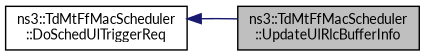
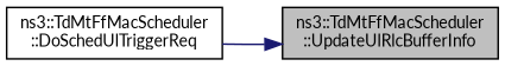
  digraph {
    rankdir=RL
    fontname=Lato
    node [color=black fontname=Lato fontsize=10 shape=record style=filled]
    n1 [fillcolor=grey75 fontcolor=black height=0.2 label="ns3::TdMtFfMacScheduler\l::UpdateUlRlcBufferInfo" width=0.4]
    n2 [fillcolor=white height=0.2 label="ns3::TdMtFfMacScheduler\l::DoSchedUlTriggerReq" width=0.4]
-   n2 -> n1 [color=midnightblue dir=back fontname=Lato fontsize=10 labelfontname=Helvetica labelfontsize=10 style=solid]
+   n1 -> n2 [color=midnightblue dir=back fontname=Lato fontsize=10 labelfontname=Helvetica labelfontsize=10 style=solid]
  }
